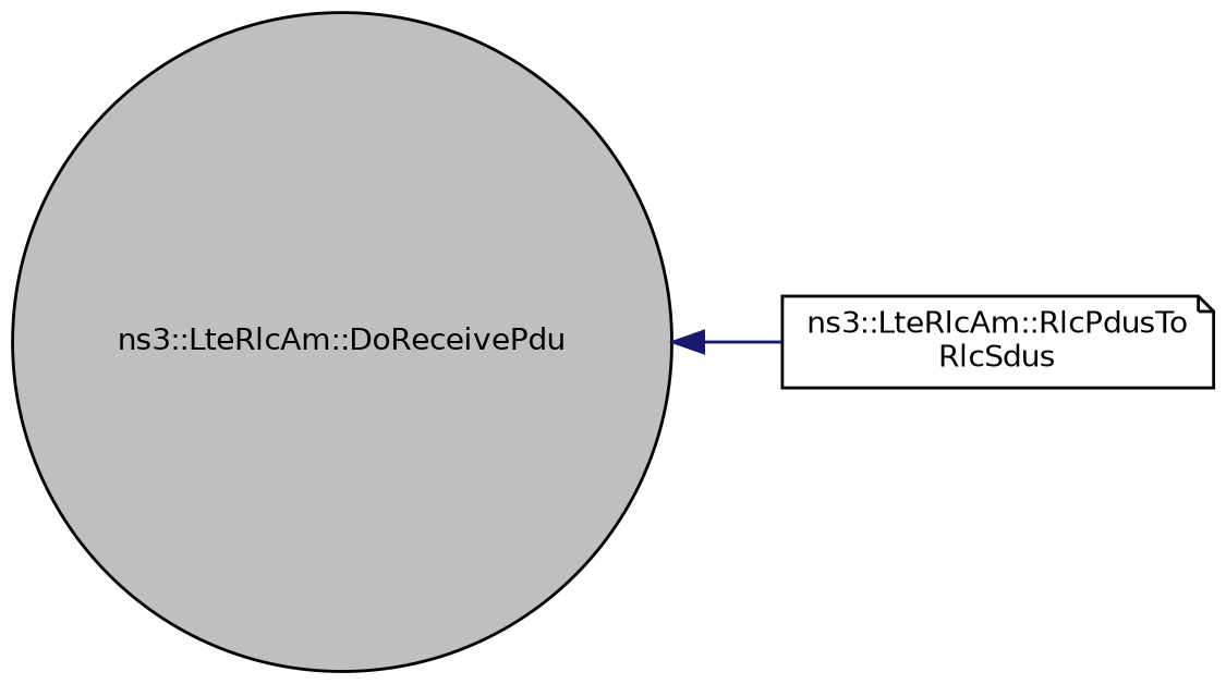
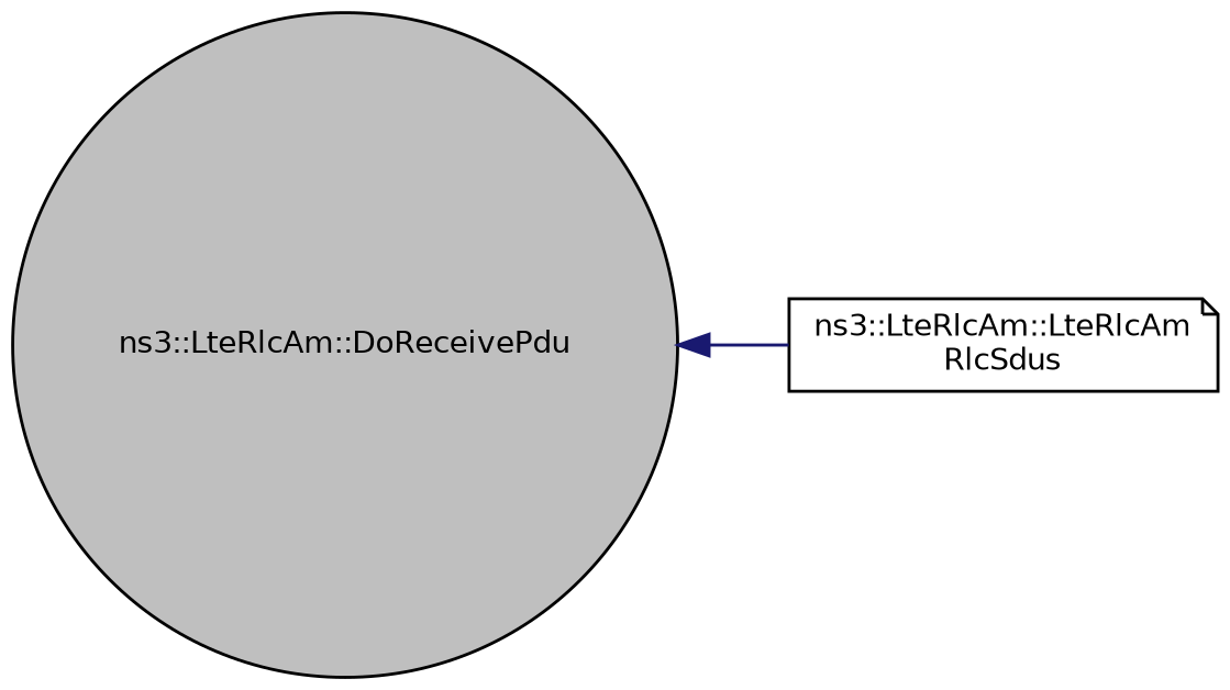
  digraph {
    rankdir=LR
    node [color=black fontname=Helvetica fontsize=10 style=filled]
    n1 [fillcolor=grey75 fontcolor=black height=0.2 label="ns3::LteRlcAm::DoReceivePdu" shape=circle width=0.4]
-   n2 [fillcolor=white height=0.2 label="ns3::LteRlcAm::RlcPdusTo\lRlcSdus" shape=note width=0.4]
+   n2 [fillcolor=white height=0.2 label="ns3::LteRlcAm::LteRlcAm\lRlcSdus" shape=note width=0.4]
    n1 -> n2 [color=midnightblue dir=back fontname=Helvetica fontsize=10 labelfontname=Helvetica labelfontsize=10 style=solid]
  }
